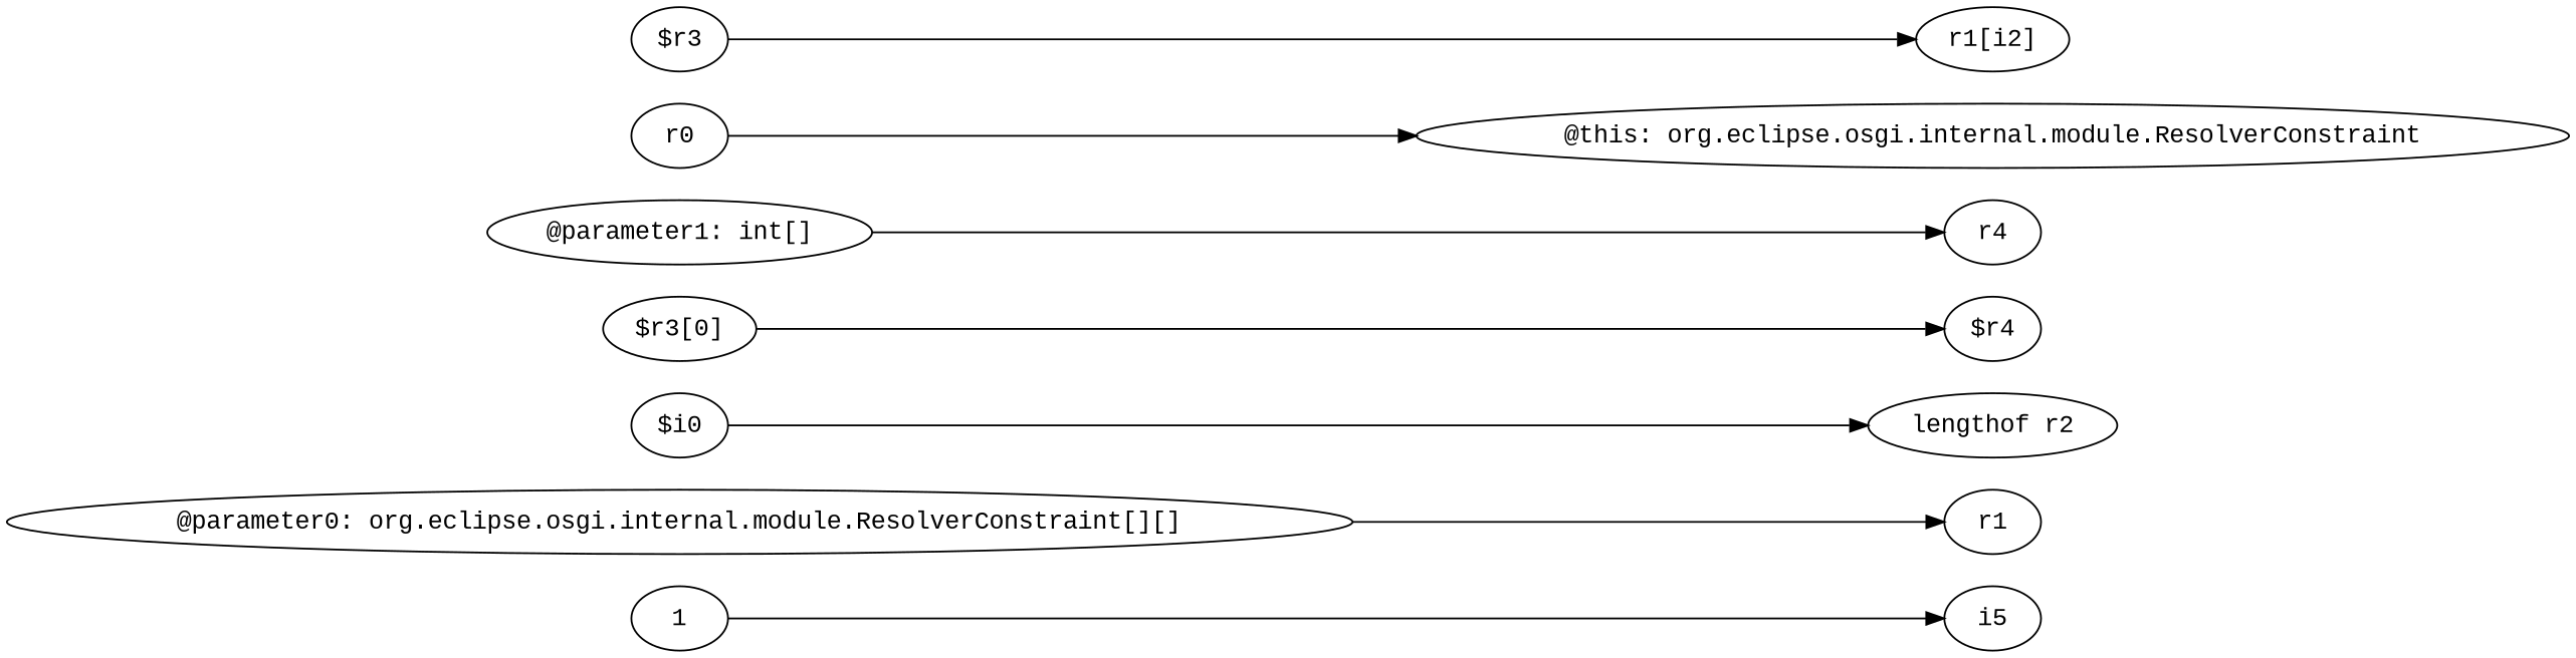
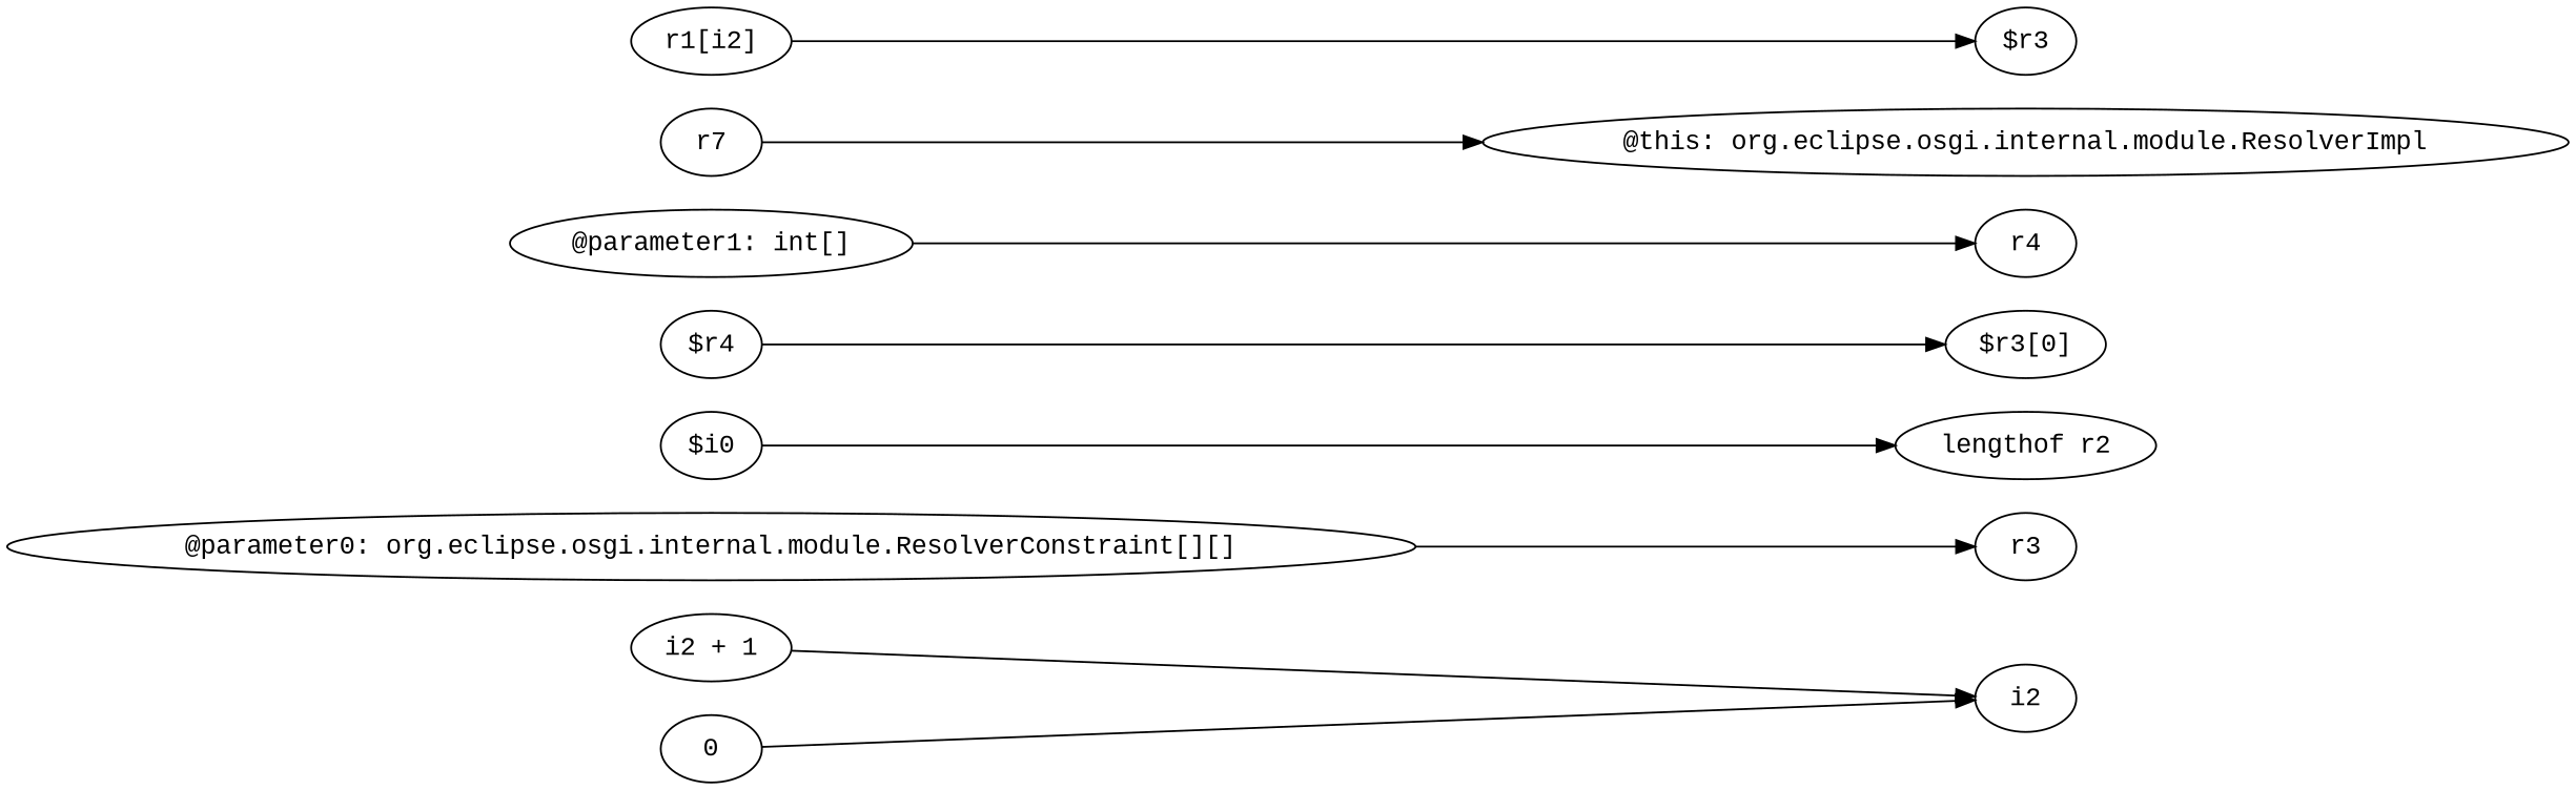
  digraph {
    fontname="Liberation Mono"
    rankdir=LR
    node [fontname="Liberation Mono"]
    edge [fontname="Liberation Mono"]
-   n2 [label=i5]
-   n3 [label=1]
+   n1 [label="i2 + 1"]
+   n2 [label=i2]
+   n3 [label=0]
    n4 [label="@parameter0: org.eclipse.osgi.internal.module.ResolverConstraint[][]"]
-   n5 [label=r1]
+   n5 [label=r3]
    n6 [label="lengthof r2"]
    n7 [label="$i0"]
    n8 [label="$r3[0]"]
    n9 [label="$r4"]
    n10 [label="@parameter1: int[]"]
    n11 [label=r4]
-   n12 [label="@this: org.eclipse.osgi.internal.module.ResolverConstraint"]
-   n13 [label=r0]
+   n12 [label="@this: org.eclipse.osgi.internal.module.ResolverImpl"]
+   n13 [label=r7]
    n14 [label="r1[i2]"]
    n15 [label="$r3"]
+   n1 -> n2
    n3 -> n2
    n4 -> n5
    n7 -> n6
-   n8 -> n9
+   n9 -> n8
    n10 -> n11
    n13 -> n12
-   n15 -> n14
+   n14 -> n15
  }
